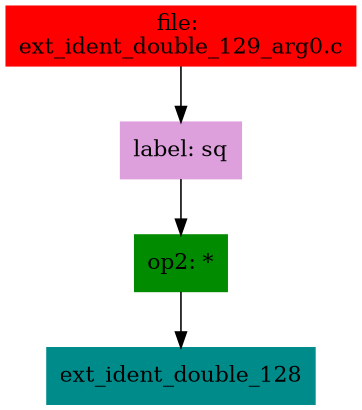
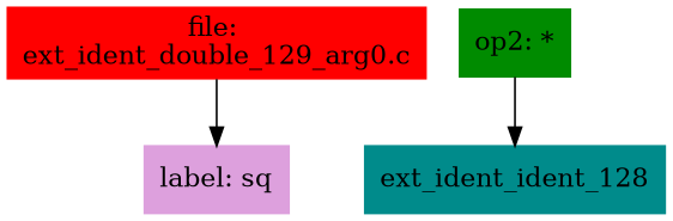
  digraph {
    node [shape=box style=filled]
    n1 [color=red label="file: \next_ident_double_129_arg0.c"]
    n2 [color=plum label="label: sq"]
    n3 [color=green4 label="op2: *"]
-   n4 [color=cyan4 label=ext_ident_double_128]
+   n4 [color=cyan4 label=ext_ident_ident_128]
    n1 -> n2
-   n2 -> n3
    n3 -> n4
  }
